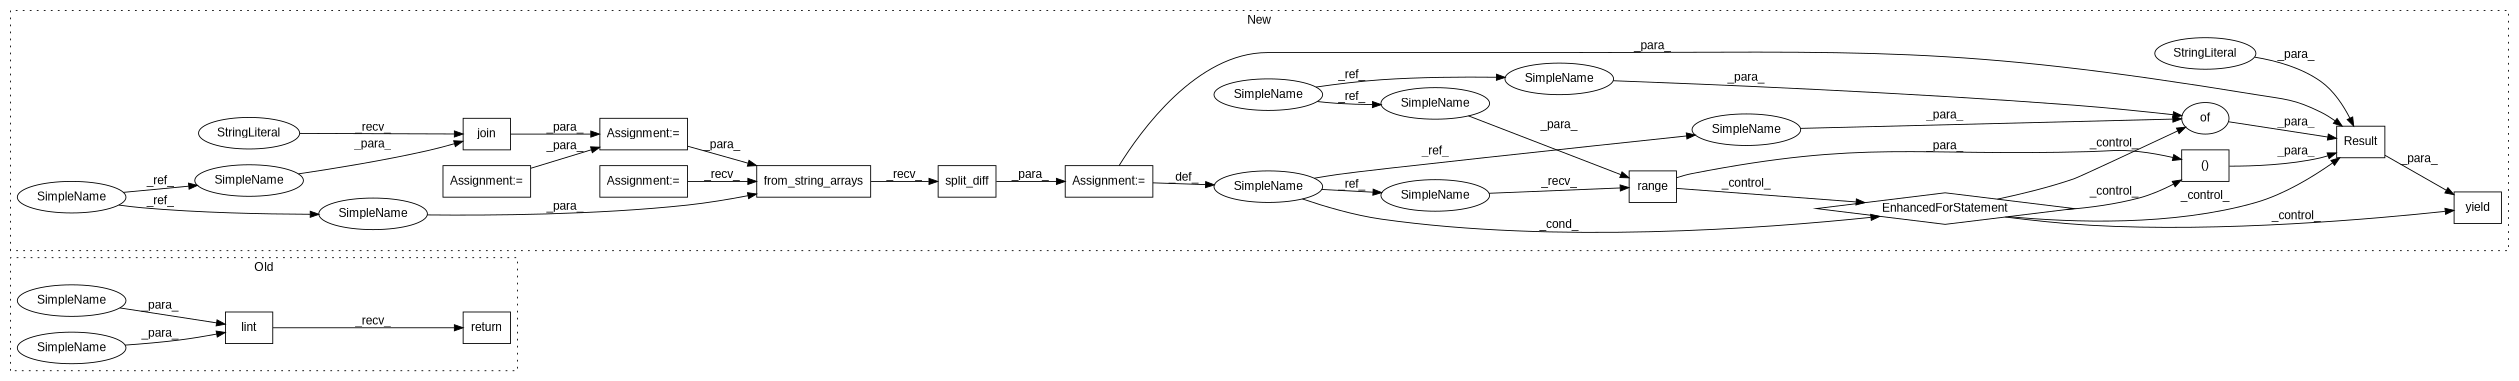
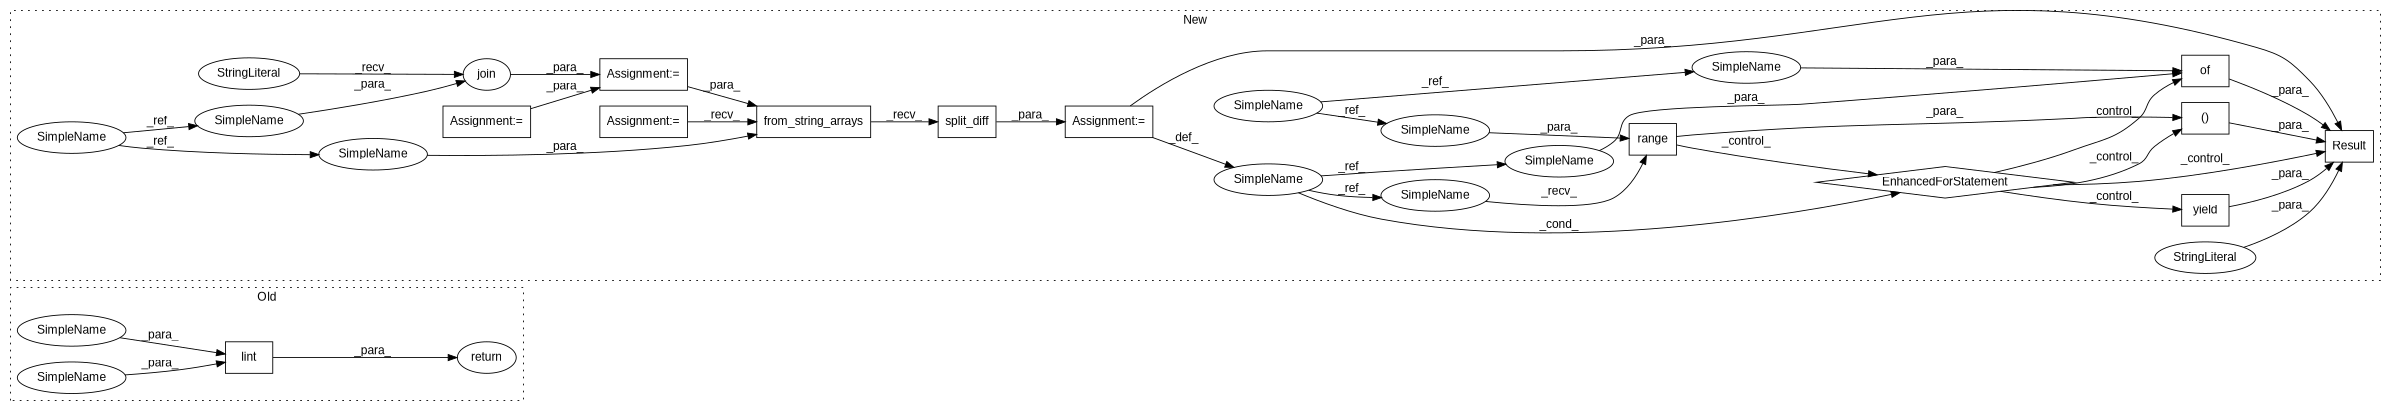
  digraph {
    fontname="Liberation Sans"
    rankdir=LR
    node [a=42 fontname="Liberation Sans" l=4 shape=box]
    edge [fontname="Liberation Sans"]
-   n1 [a=41 l=7 label=return s=892]
+   n1 [a=41 l=7 label=return s=892 shape=ellipse]
    n2 [a=32 l="5,1" label=lint s="904,988"]
    n3 [l=8 label=SimpleName s=909 shape=ellipse]
    n4 [label=SimpleName s=918 shape=ellipse]
    n5 [a=112 l=7 label=yield s=1013]
    n6 [a=7 l=1 label="Assignment:=" s=667]
    n7 [a=70 l="53,2" label=EnhancedForStatement s="934,1003" shape=diamond]
    n8 [label=SimpleName s=991 shape=ellipse]
    n9 [a=7 l=1 label="Assignment:=" s=875]
    n10 [a=7 l=1 label="Assignment:=" s=788]
    n11 [a=106 l=44 label="()" s=1075]
    n12 [a=32 l="6,1" label=range s="1104,1118"]
    n13 [l=8 label=SimpleName s=406 shape=ellipse]
-   n14 [a=32 l="3,1" label=of s="1125,1141" shape=ellipse]
+   n14 [a=32 l="3,1" label=of s="1125,1141"]
    n15 [a=32 l="19,1" label=from_string_arrays s="881,914"]
    n16 [label=SimpleName s=421 shape=ellipse]
-   n17 [a=32 l="5,1" label=join s="810,819"]
+   n17 [a=32 l="5,1" label=join s="810,819" shape=ellipse]
    n18 [a=7 label="Assignment:=" s=573]
    n19 [a=45 l=2 label=StringLiteral s=807 shape=ellipse]
    n20 [a=32 l=12 label=split_diff s=916]
    n21 [a=32 l="7,1" label=Result s="1020,1142"]
    n22 [a=45 l=35 label=StringLiteral s=1032 shape=ellipse]
    n23 [label=SimpleName s=900 shape=ellipse]
    n24 [label=SimpleName s=815 shape=ellipse]
    n25 [label=SimpleName s=1099 shape=ellipse]
    n26 [label=SimpleName s=1137 shape=ellipse]
    n27 [l=8 label=SimpleName s=1128 shape=ellipse]
    n28 [l=8 label=SimpleName s=1110 shape=ellipse]
    subgraph cluster_1 {
      label=Old
      style=dotted
      n1
      n2
      n3
      n4
    }
    subgraph cluster_2 {
      label=New
      style=dotted
      n5
      n6
      n7
      n8
      n9
      n10
      n11
      n12
      n13
      n14
      n15
      n16
      n17
      n18
      n19
      n20
      n21
      n22
      n23
      n24
      n25
      n26
      n27
      n28
    }
-   n2 -> n1 [label=_recv_]
+   n2 -> n1 [label=_para_]
    n3 -> n2 [label=_para_]
    n4 -> n2 [label=_para_]
    n6 -> n10 [label=_para_]
    n7 -> n5 [label=_control_]
    n7 -> n11 [label=_control_]
    n7 -> n14 [label=_control_]
    n7 -> n21 [label=_control_]
    n8 -> n7 [label=_cond_]
    n8 -> n25 [label=_ref_]
    n8 -> n26 [label=_ref_]
    n9 -> n8 [label=_def_]
    n9 -> n21 [label=_para_]
    n10 -> n15 [label=_para_]
    n11 -> n21 [label=_para_]
    n12 -> n7 [label=_control_]
    n12 -> n11 [label=_para_]
    n13 -> n27 [label=_ref_]
    n13 -> n28 [label=_ref_]
    n14 -> n21 [label=_para_]
    n15 -> n20 [label=_recv_]
    n16 -> n23 [label=_ref_]
    n16 -> n24 [label=_ref_]
    n17 -> n10 [label=_para_]
    n18 -> n15 [label=_recv_]
    n19 -> n17 [label=_recv_]
    n20 -> n9 [label=_para_]
-   n21 -> n5 [label=_para_]
+   n5 -> n21 [label=_para_]
    n22 -> n21 [label=_para_]
    n23 -> n15 [label=_para_]
    n24 -> n17 [label=_para_]
    n25 -> n12 [label=_recv_]
    n26 -> n14 [label=_para_]
    n27 -> n14 [label=_para_]
    n28 -> n12 [label=_para_]
  }
